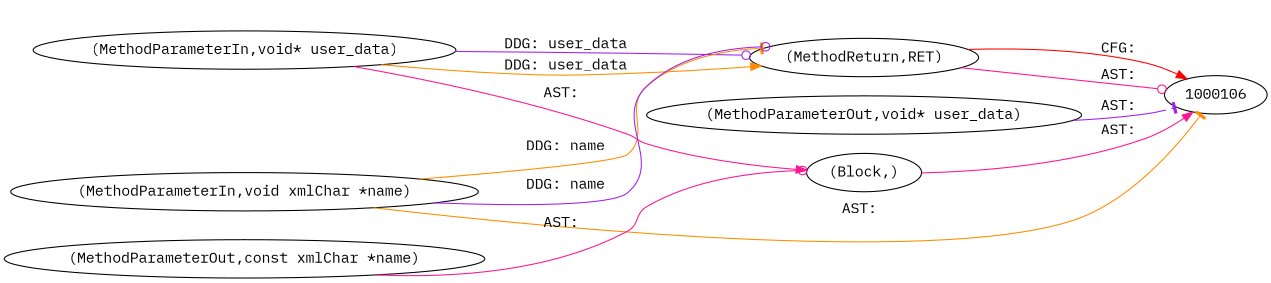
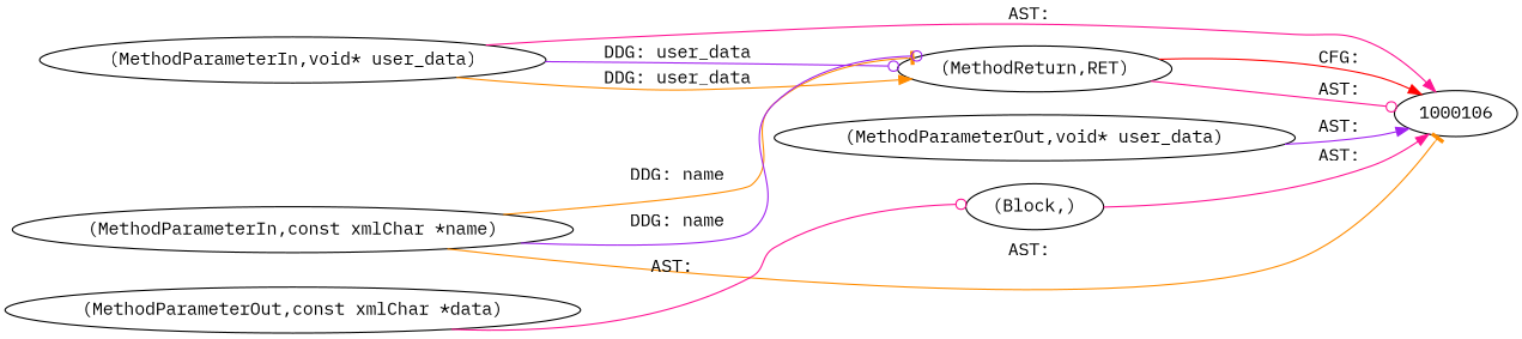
  digraph {
    fontname="IBM Plex Mono"
    rankdir=LR
    node [fontname="IBM Plex Mono"]
    edge [arrowhead=normal color=deeppink fontname="IBM Plex Mono"]
    n1 [label="(MethodReturn,RET)"]
    1000106
    n3 [label="(MethodParameterIn,void* user_data)"]
    n4 [label="(MethodParameterOut,void* user_data)"]
-   n5 [label="(MethodParameterIn,void xmlChar *name)"]
-   n6 [label="(MethodParameterOut,const xmlChar *name)"]
+   n5 [label="(MethodParameterIn,const xmlChar *name)"]
+   n6 [label="(MethodParameterOut,const xmlChar *data)"]
    n7 [label="(Block,)"]
    n1 -> 1000106 [arrowhead=odot label="AST: "]
    n1 -> 1000106 [color=red label="CFG: "]
    n3 -> n1 [arrowhead=odot color=purple label="DDG: user_data"]
    n3 -> n1 [color=darkorange label="DDG: user_data"]
-   n3 -> n7 [label="AST: "]
-   n4 -> 1000106 [arrowhead=tee color=purple label="AST: "]
+   n3 -> 1000106 [label="AST: "]
+   n4 -> 1000106 [color=purple label="AST: "]
    n5 -> n1 [arrowhead=tee color=darkorange label="DDG: name"]
    n5 -> n1 [arrowhead=odot color=purple label="DDG: name"]
    n5 -> 1000106 [arrowhead=tee color=darkorange label="AST: "]
    n6 -> n7 [arrowhead=odot label="AST: "]
    n7 -> 1000106 [label="AST: "]
  }
